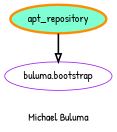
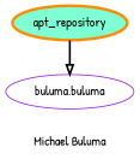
  digraph {
    label="Michael Buluma"
    fontname="Patrick Hand"
    node [style=filled fontname="Patrick Hand"]
    apt_repository [fillcolor=aquamarine penwidth=3 color=darkorange]
-   "buluma.bootstrap" [fillcolor=white color=purple]
+   "buluma.bootstrap" [fillcolor=white color=purple label="buluma.buluma"]
    apt_repository -> "buluma.bootstrap" [style=bold arrowhead=onormal fontname="Patrick Hand"]
  }
